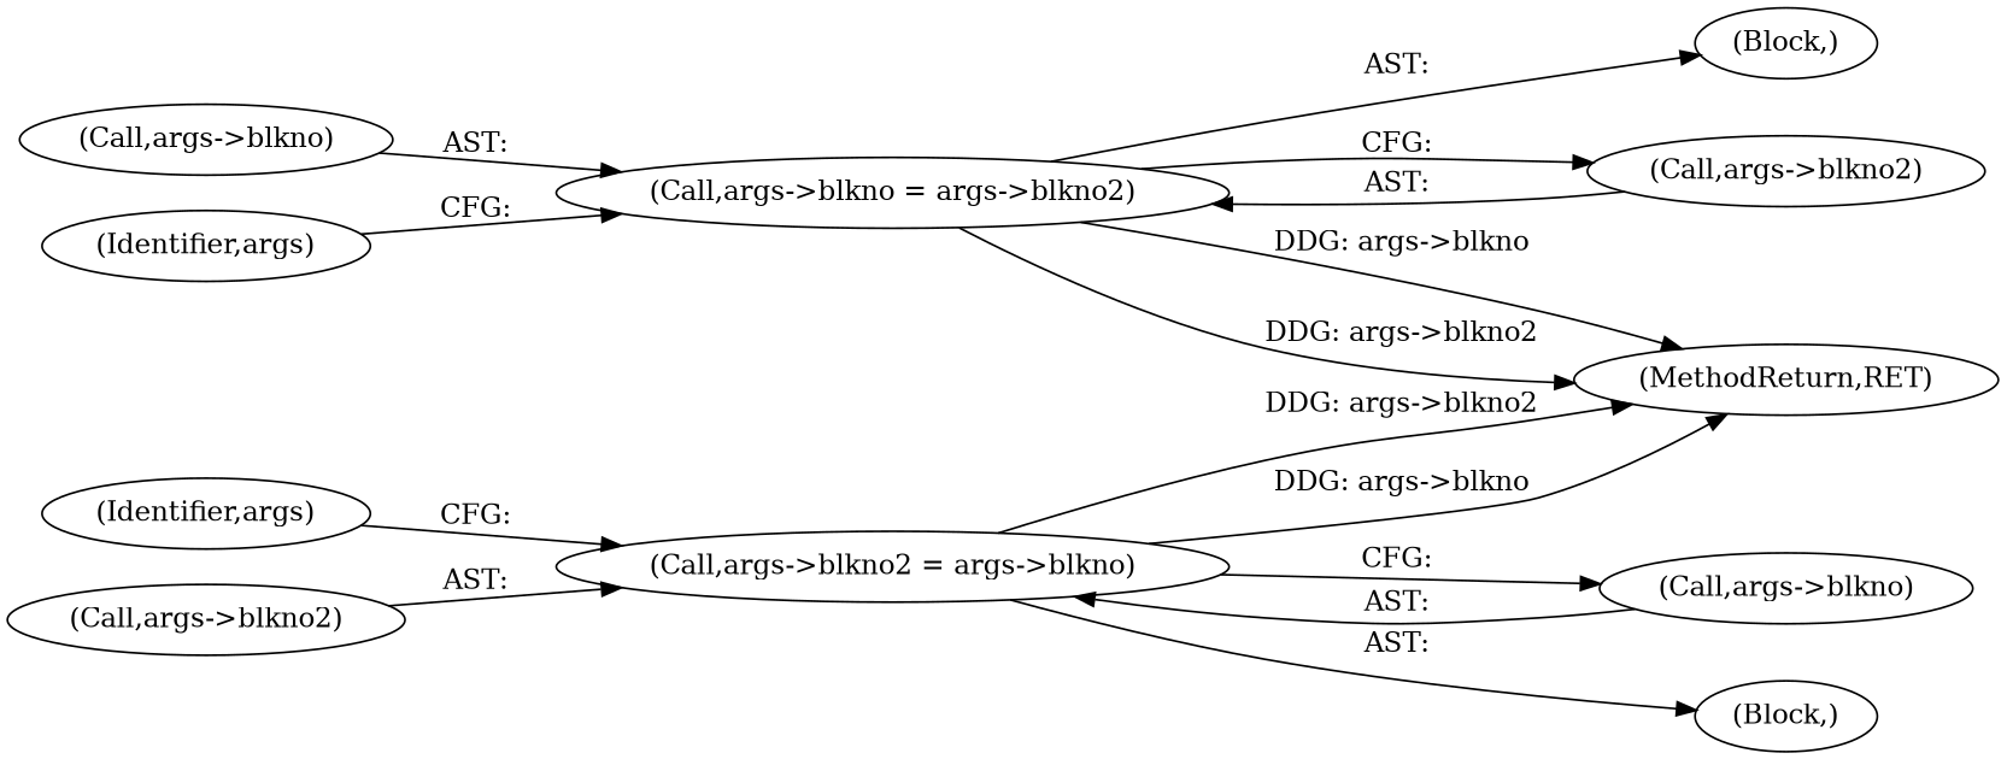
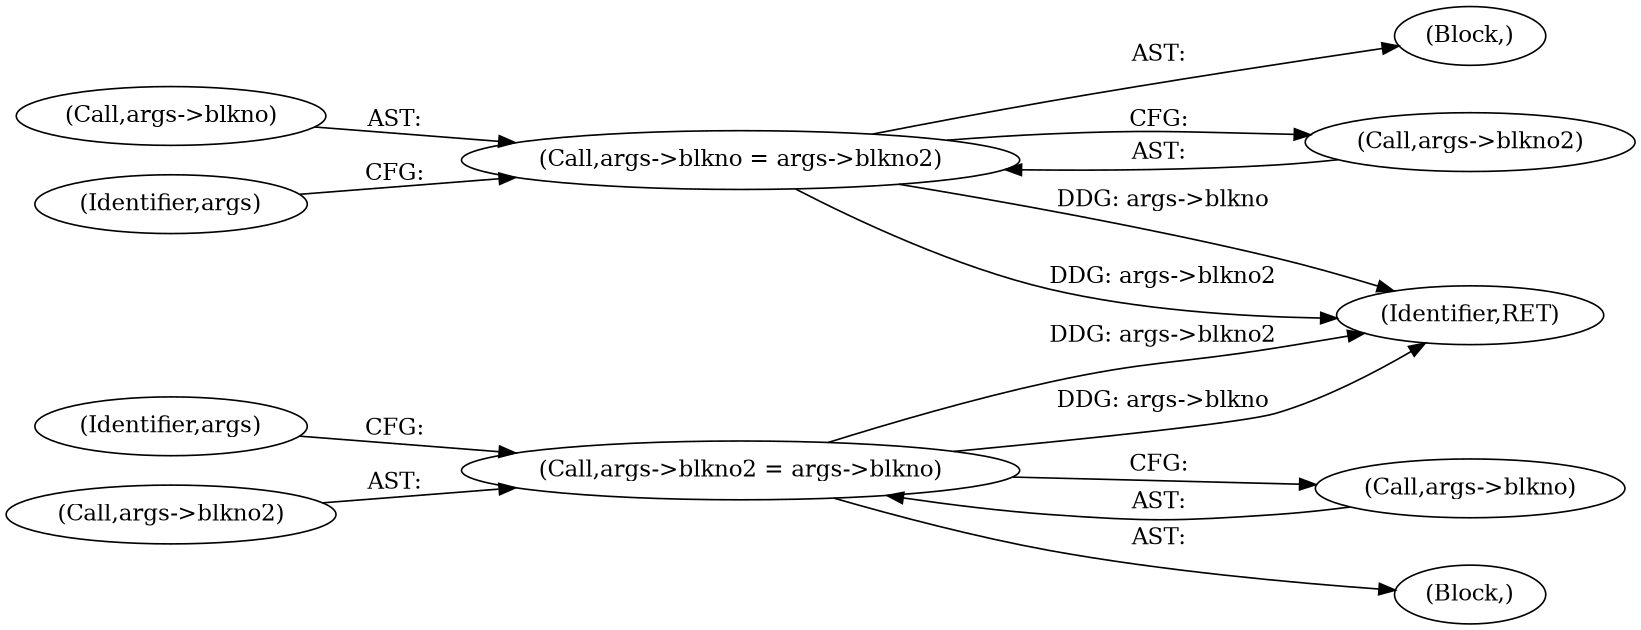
  digraph {
    rankdir=LR
    n1 [label="(Call,args->blkno = args->blkno2)"]
    n2 [label="(Block,)"]
-   n3 [label="(MethodReturn,RET)"]
+   n3 [label="(Identifier,RET)"]
    n4 [label="(Call,args->blkno2)"]
    n5 [label="(Call,args->blkno2 = args->blkno)"]
    n6 [label="(Call,args->blkno)"]
    n7 [label="(Block,)"]
    n8 [label="(Call,args->blkno)"]
    n9 [label="(Identifier,args)"]
    n10 [label="(Identifier,args)"]
    n11 [label="(Call,args->blkno2)"]
    n1 -> n2 [label="AST: "]
    n1 -> n3 [label="DDG: args->blkno"]
    n1 -> n3 [label="DDG: args->blkno2"]
    n1 -> n4 [label="CFG: "]
    n4 -> n1 [label="AST: "]
    n5 -> n3 [label="DDG: args->blkno2"]
    n5 -> n3 [label="DDG: args->blkno"]
    n5 -> n6 [label="CFG: "]
    n5 -> n7 [label="AST: "]
    n6 -> n5 [label="AST: "]
    n8 -> n1 [label="AST: "]
    n9 -> n5 [label="CFG: "]
    n10 -> n1 [label="CFG: "]
    n11 -> n5 [label="AST: "]
  }
